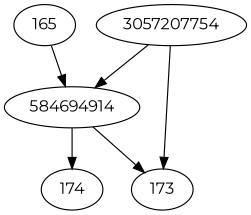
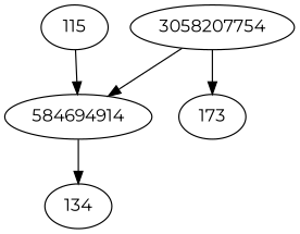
  strict digraph {
    fontname=Montserrat
    node [fontname=Montserrat]
    edge [fontname=Montserrat]
    n1 [label=584694914]
    173
-   174
-   165
-   3058207754 [label=3057207754]
-   n1 -> 173
+   174 [label=134]
+   165 [label=115]
+   3058207754
    n1 -> 174
    165 -> n1
    3058207754 -> n1
    3058207754 -> 173
  }
